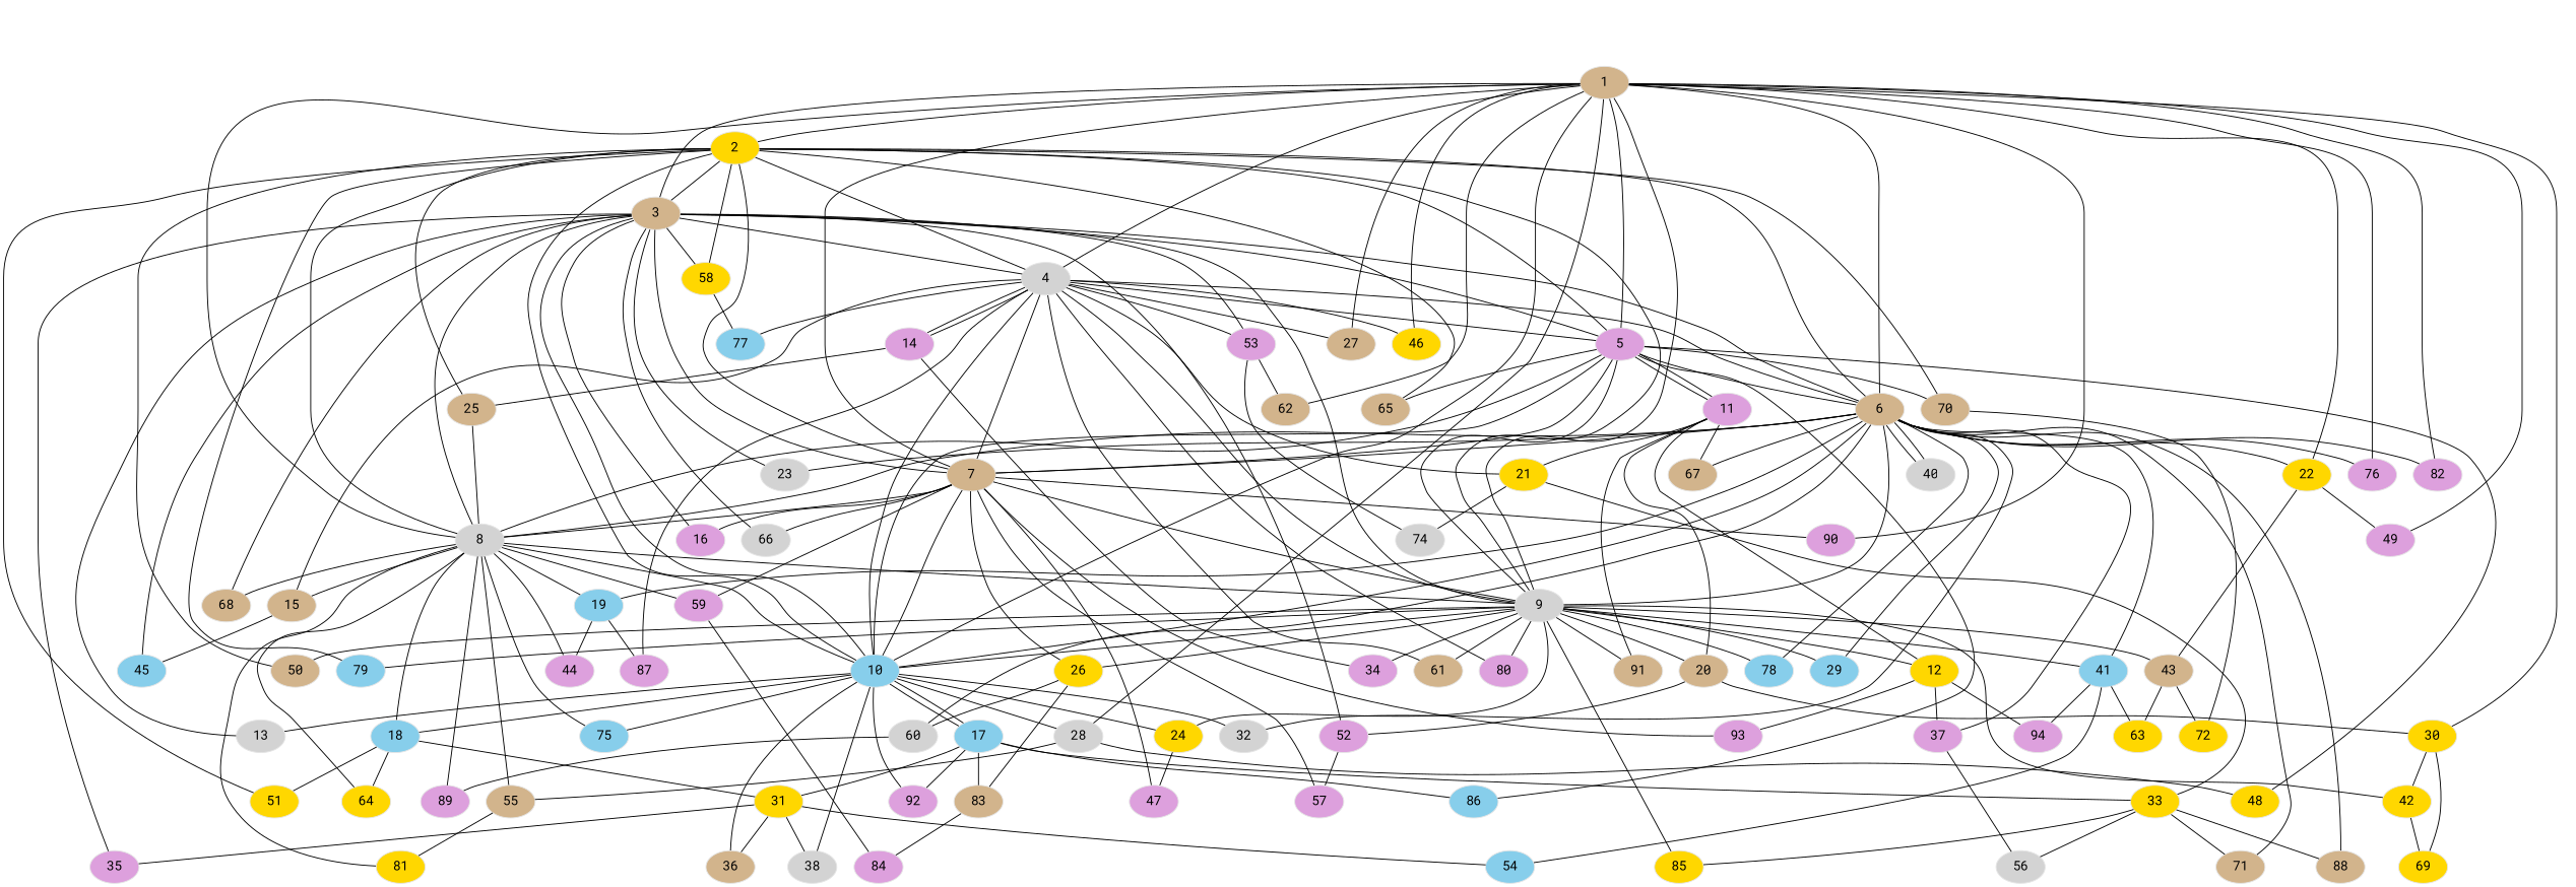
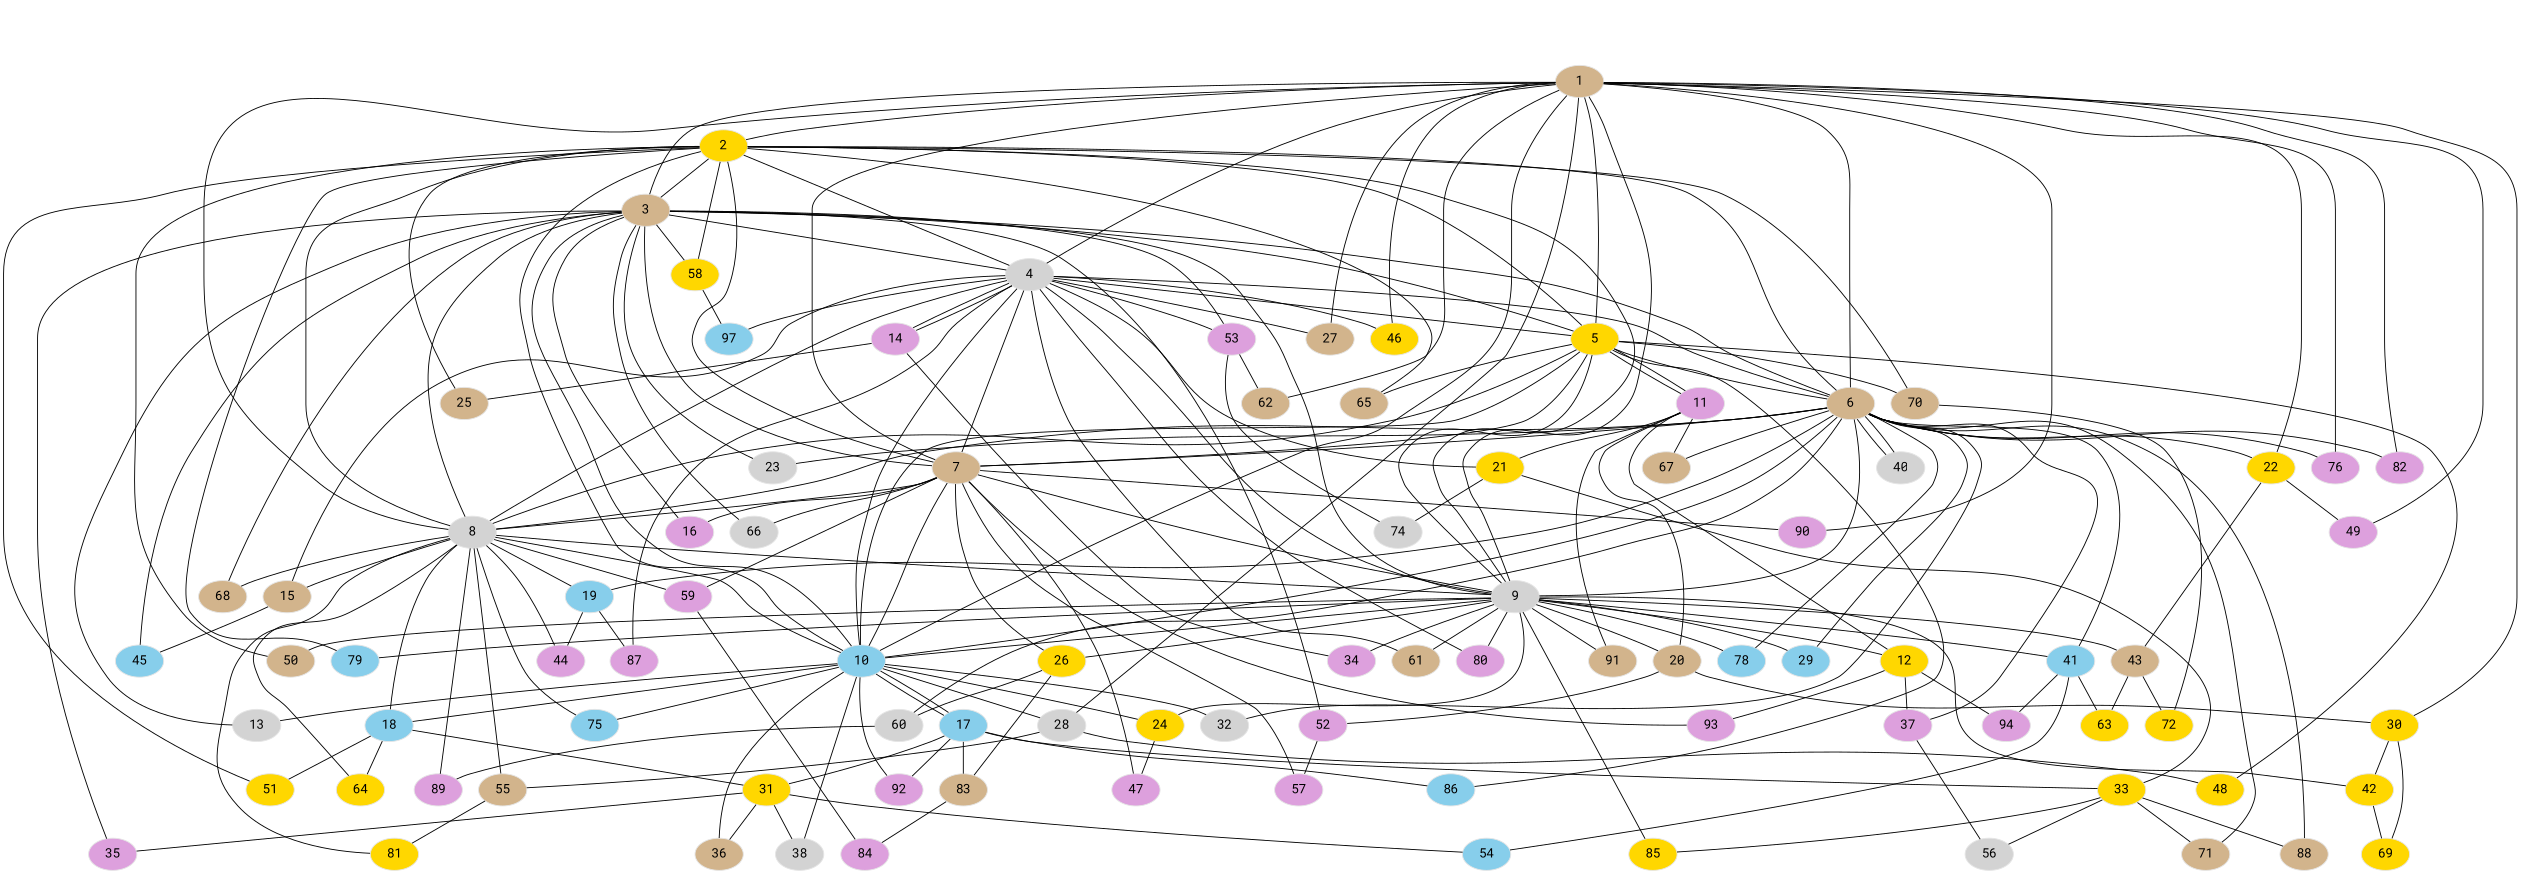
  graph {
    fontname="Roboto Mono"
    node [color=gray90 fillcolor=plum fontname="Roboto Mono" style=filled]
    edge [fontname="Roboto Mono"]
    2 [fillcolor=gold]
    1 [fillcolor=tan]
    3 [fillcolor=tan]
    4 [fillcolor=lightgrey]
-   5
+   5 [fillcolor=gold]
    6 [fillcolor=tan]
    7 [fillcolor=tan]
    8 [fillcolor=lightgrey]
    9 [fillcolor=lightgrey]
    10 [fillcolor=skyblue]
    22 [fillcolor=gold]
    27 [fillcolor=tan]
    28 [fillcolor=lightgrey]
    30 [fillcolor=gold]
    46 [fillcolor=gold]
    49
    62 [fillcolor=tan]
    76
    82
    90
    25 [fillcolor=tan]
    50 [fillcolor=tan]
    51 [fillcolor=gold]
    58 [fillcolor=gold]
    65 [fillcolor=tan]
    70 [fillcolor=tan]
    79 [fillcolor=skyblue]
    13 [fillcolor=lightgrey]
    16
    23 [fillcolor=lightgrey]
    35
    45 [fillcolor=skyblue]
    53
    66 [fillcolor=lightgrey]
    68 [fillcolor=tan]
    52
    14
    15 [fillcolor=tan]
    21 [fillcolor=gold]
    61 [fillcolor=tan]
-   77 [fillcolor=skyblue]
+   77 [fillcolor=skyblue label=97]
    80
    87
    11
    48 [fillcolor=gold]
    86 [fillcolor=skyblue]
    19 [fillcolor=skyblue]
    29 [fillcolor=skyblue]
    32 [fillcolor=lightgrey]
    37
    40 [fillcolor=lightgrey]
    41 [fillcolor=skyblue]
    60 [fillcolor=lightgrey]
    67 [fillcolor=tan]
    71 [fillcolor=tan]
    78 [fillcolor=skyblue]
    88 [fillcolor=tan]
    26 [fillcolor=gold]
    47
    57
    59
    93
    18 [fillcolor=skyblue]
    44
    55 [fillcolor=tan]
    64 [fillcolor=gold]
    75 [fillcolor=skyblue]
    81 [fillcolor=gold]
    89
    12 [fillcolor=gold]
    20 [fillcolor=tan]
    24 [fillcolor=gold]
    34
    42 [fillcolor=gold]
    43 [fillcolor=tan]
    85 [fillcolor=gold]
    91 [fillcolor=tan]
    17 [fillcolor=skyblue]
    36 [fillcolor=tan]
    38 [fillcolor=lightgrey]
    92
    69 [fillcolor=gold]
    72 [fillcolor=gold]
    74 [fillcolor=lightgrey]
    33 [fillcolor=gold]
    56 [fillcolor=lightgrey]
    94
    54 [fillcolor=skyblue]
    63 [fillcolor=gold]
    83 [fillcolor=tan]
    84
    31 [fillcolor=gold]
    2 -- 3
    2 -- 4
    2 -- 5
    2 -- 6
    2 -- 7
    2 -- 8
    2 -- 9
    2 -- 10
    2 -- 25
    2 -- 50
    2 -- 51
    2 -- 58
    2 -- 65
    2 -- 70
    2 -- 79
    1 -- 2
    1 -- 3
    1 -- 4
    1 -- 5
    1 -- 6
    1 -- 7
    1 -- 8
    1 -- 9
    1 -- 10
    1 -- 22
    1 -- 27
    1 -- 28
    1 -- 30
    1 -- 46
    1 -- 49
    1 -- 62
    1 -- 76
    1 -- 82
    1 -- 90
    3 -- 4
    3 -- 5
    3 -- 6
    3 -- 7
    3 -- 8
    3 -- 9
    3 -- 10
    3 -- 58
    3 -- 13
    3 -- 16
    3 -- 23
    3 -- 35
    3 -- 45
    3 -- 53
    3 -- 66
    3 -- 68
    3 -- 52
    4 -- 5
    4 -- 6
    4 -- 7
-   25 -- 8
+   4 -- 8
    4 -- 9
    4 -- 10
    4 -- 27
    4 -- 46
    4 -- 53
    4 -- 14
    4 -- 14
    4 -- 15
    4 -- 21
    4 -- 61
    4 -- 77
    4 -- 80
    4 -- 87
    5 -- 6
    5 -- 7
    5 -- 8
    5 -- 9
    5 -- 10
    5 -- 65
    5 -- 70
    5 -- 11
    5 -- 11
    5 -- 48
    5 -- 86
    6 -- 7
    6 -- 8
    6 -- 9
    6 -- 10
    6 -- 22
    6 -- 76
    6 -- 82
    6 -- 23
    6 -- 19
    6 -- 29
    6 -- 32
    6 -- 37
    6 -- 40
    6 -- 40
    6 -- 41
    6 -- 60
    6 -- 67
    6 -- 71
    6 -- 78
    6 -- 88
    7 -- 8
    7 -- 9
    7 -- 10
    7 -- 90
    7 -- 16
    7 -- 66
    7 -- 26
    7 -- 47
    7 -- 57
    7 -- 59
    7 -- 93
    8 -- 9
    8 -- 10
    8 -- 68
    8 -- 15
    8 -- 19
    8 -- 59
    8 -- 18
    8 -- 44
    8 -- 55
    8 -- 64
    8 -- 75
    8 -- 81
    8 -- 89
    9 -- 10
    9 -- 50
    9 -- 79
    9 -- 61
    9 -- 80
    9 -- 29
    9 -- 41
    9 -- 78
    9 -- 26
    9 -- 12
    9 -- 20
    9 -- 24
    9 -- 34
    9 -- 42
    9 -- 43
    9 -- 85
    9 -- 91
    10 -- 28
    10 -- 13
    10 -- 32
    10 -- 18
    10 -- 75
    10 -- 24
    10 -- 17
    10 -- 17
    10 -- 36
    10 -- 38
    10 -- 92
    22 -- 49
    22 -- 43
    28 -- 48
    28 -- 55
    30 -- 42
    30 -- 69
    58 -- 77
    70 -- 72
    53 -- 62
    53 -- 74
    52 -- 57
    14 -- 25
    14 -- 34
    15 -- 45
    21 -- 74
    21 -- 33
    11 -- 21
    11 -- 67
    11 -- 12
    11 -- 20
    11 -- 91
    19 -- 87
    19 -- 44
    37 -- 56
    41 -- 94
    41 -- 54
    41 -- 63
    60 -- 89
    26 -- 60
    26 -- 83
    59 -- 84
    18 -- 51
    18 -- 64
    18 -- 31
    55 -- 81
    12 -- 37
    12 -- 93
    12 -- 94
    20 -- 30
    20 -- 52
    24 -- 47
    42 -- 69
    43 -- 72
    43 -- 63
    17 -- 86
    17 -- 92
    17 -- 33
    17 -- 83
    17 -- 31
    33 -- 71
    33 -- 88
    33 -- 85
    33 -- 56
    83 -- 84
    31 -- 35
    31 -- 36
    31 -- 38
    31 -- 54
  }
